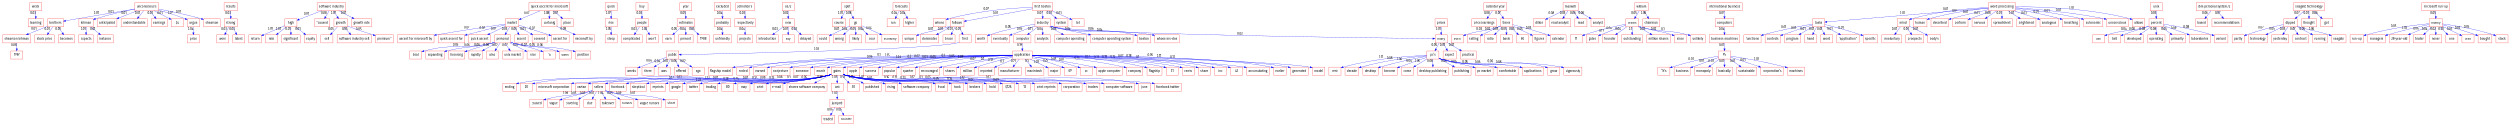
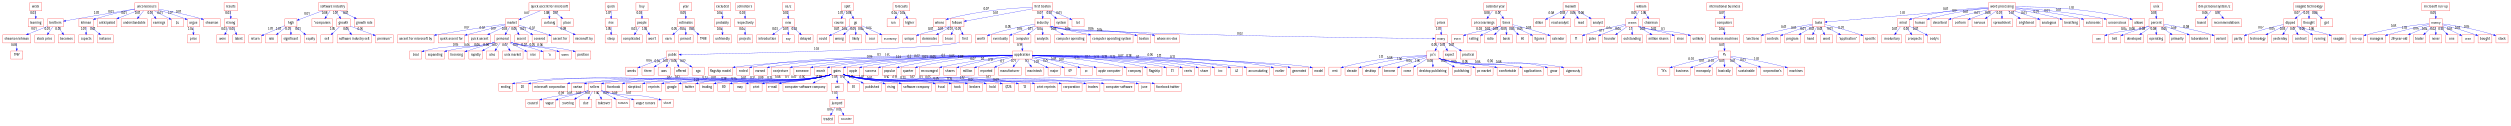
  strict digraph {
    fontname="Fira Sans"
    node [color=red fontname="Fira Sans" shape=box]
    edge [color=blue fontname="Fira Sans" xlabel=0.01]
    week
    learning
    n3 [label="unconscious's"]
    brothers
    lehman
    anticipated
    understandable
    earnings
    "$4"
    argue
    shearson
    "shearson lehman"
    "stock price"
    becomes
    expects
    instance
    price
    1987
    results
    strong
    were
    latest
    "software industry"
    high
-   "''companies" [label="''caused"]
+   "''companies"
    growth
    "growth rate"
    return
    rate
    significant
    equity
    sell
    "software industry sell"
    "premium''"
    "quick ascent for microsoft"
    market
    vartanig
    place
    "ascent for microsoft by"
    "quick ascent for"
    "quick ascent"
    personal
    ascent
    covered
    "ascent for"
    "microsoft by"
    deal
    expanding
    licensing
    rapidly
    also
    "unix market"
    nice
    "''a"
    owns
    position
    quick
    rise
    steep
    buy
    people
    complicated
    "won't"
    year
    estimates
    earn
    present
    1988
    excluded
    probably
    unfriendly
    "johnston's"
    respectively
    projects
    "os/2"
    new
    introduction
    say
    delayed
    split
    course
    go
    could
    wrong
    likely
    sour
    economy
    forecasts
    run
    higher
    "first boston"
    whose
    follows
    industry
    system
    lot
    unique
    dominates
    bruce
    first
    worth
    eventually
    computer
    many
    analysts
    "computer operating"
    "computer operating system"
    boston
    "whose ms-dos"
    public
    application
    "pc's"
    expect
    practical
    weeks
    three
    was
    offered
    ago
    "flagship model"
    ended
    earned
    conjecture
    someone
    march
    gains
    apple
    success
    popular
    quarter
    encouraged
    shares
    million
    reported
    manufacturer
    macintosh
    major
    69
    pc
    "apple computer"
    company
    flagship
    31
    cents
    share
    inc
    42
    accumulating
    earlier
    generated
    model
    rest
    decade
    desktop
    become
    come
    "desktop publishing"
    publishing
    "pc market"
    comfortable
    applications
    grow
    vigorously
    prices
    ending
    20
    "microsoft corporation"
    vartan
    sellers
    facebook
    skeptical
    reprints
    google
    twitter
    trading
    80
    may
    print
    "e-mail"
-   "computer software company" [label="shares software company"]
+   "computer software company"
    last
    30
    published
    rising
    "software company"
    fiscal
    took
    brokers
    hold
    "$126"
    13
    "print reprints"
    corporation
    traders
    "computer software"
    june
    "facebook twitter"
    caused
    vague
    covering
    due
    takeover
    rumors
    "vague rumors"
    short
    jumped
    traded
    counter
    "calendar year"
    "price/earnings"
    times
    even
    selling
    ratio
    basis
    60
    figures
    calendar
    maxwell
    dillon
    "read analyst"
    read
    analyst
    william
    seems
    chairman
    11
    gates
    founder
    outstanding
    "million shares"
    since
    unlikely
    "international business"
    computers
    "business machines"
    95
    "''it's"
    business
    monopoly
    basically
    sustainable
    "corporation's"
    machines
    "word processing"
    tasks
    mind
    human
    described
    perform
    nervous
    spreadsheet
    brightened
    analogous
    breathing
    autonomic
    unconscious
    allows
    functions
    controls
    program
    hand
    word
    "''application''"
    specific
    involuntary
    prospects
    "body's"
    unix
    percent
    use
    bell
    developed
    operating
    primarily
    laboratories
    variant
    "ibm personal system/2"
    based
    recommendations
    "seagate technology"
    dipped
    thought
    got
    partly
    technology
    yesterday
    contract
    running
    seagate
    "microsoft run-up"
    money
    "run-up"
    managers
    "28-year-old"
    trader
    never
    one
    seen
    bought
    stock
    week -> learning [xlabel=0.03]
    n3 -> brothers
    n3 -> lehman
    n3 -> anticipated
    n3 -> understandable
    n3 -> earnings
    n3 -> "$4"
    n3 -> argue [xlabel=0.07]
    n3 -> shearson
    brothers -> "shearson lehman"
    brothers -> "stock price"
    brothers -> becomes
    lehman -> expects
    lehman -> instance
    argue -> price [xlabel=0.04]
    "shearson lehman" -> 1987 [xlabel=0.08]
    results -> strong [xlabel=0.03]
    strong -> were [xlabel=0.03]
    strong -> latest [xlabel=0.03]
    "software industry" -> high
    "software industry" -> "''companies" [xlabel=0.08]
    "software industry" -> growth [xlabel=0.07]
    "software industry" -> "growth rate"
    high -> return
    high -> rate
    high -> significant
    high -> equity
    growth -> sell [xlabel=0.05]
    growth -> "software industry sell" [xlabel=0.05]
    growth -> "premium''" [xlabel=0.05]
    "quick ascent for microsoft" -> market [xlabel=0.07]
    "quick ascent for microsoft" -> vartanig [xlabel=0.08]
    "quick ascent for microsoft" -> place [xlabel=0.07]
    market -> "ascent for microsoft by" [xlabel=0.07]
    market -> "quick ascent for" [xlabel=0.07]
    market -> "quick ascent" [xlabel=0.07]
    market -> personal [xlabel=0.05]
    market -> ascent [xlabel=0.05]
    market -> covered
    market -> "ascent for" [xlabel=0.07]
    vartanig -> "microsoft by" [xlabel=0.08]
    personal -> deal [xlabel=0.05]
    personal -> expanding [xlabel=0.06]
    personal -> licensing [xlabel=0.06]
    personal -> rapidly [xlabel=0.06]
    personal -> also [xlabel=0.02]
    personal -> "unix market" [xlabel=0.07]
    personal -> nice [xlabel=0.07]
    personal -> "''a" [xlabel=0.07]
    personal -> owns [xlabel=0.05]
    personal -> position [xlabel=0.06]
    quick -> rise [xlabel=0.07]
    rise -> steep [xlabel=0.05]
    buy -> people [xlabel=0.03]
    people -> complicated [xlabel=0.03]
    people -> "won't" [xlabel=0.03]
    year -> estimates [xlabel=0.05]
    estimates -> earn [xlabel=0.05]
    estimates -> present [xlabel=0.04]
    estimates -> 1988 [xlabel=0.05]
    excluded -> probably [xlabel=0.04]
    probably -> unfriendly [xlabel=0.04]
    "johnston's" -> respectively [xlabel=0.03]
    respectively -> projects [xlabel=0.04]
    "os/2" -> new [xlabel=0.02]
    new -> introduction [xlabel=0.03]
    new -> say
    new -> delayed [xlabel=0.03]
    split -> course
    split -> go [xlabel=0.08]
    go -> could
    go -> wrong [xlabel=0.04]
    go -> likely [xlabel=0.05]
    go -> sour [xlabel=0.04]
    go -> economy [xlabel=0.06]
    forecasts -> run [xlabel=0.04]
    forecasts -> higher [xlabel=0.04]
    "first boston" -> whose [xlabel=0.07]
    "first boston" -> follows
    "first boston" -> industry [xlabel=0.07]
    "first boston" -> system
    "first boston" -> lot
    follows -> unique
    follows -> dominates
    follows -> bruce
    follows -> first
    industry -> worth [xlabel=0.05]
    industry -> eventually [xlabel=0.05]
    industry -> computer [xlabel=0.11]
    industry -> many [xlabel=0.03]
    industry -> analysts [xlabel=0.04]
    industry -> "computer operating" [xlabel=0.06]
    industry -> "computer operating system" [xlabel=0.04]
    industry -> boston [xlabel=0.06]
    industry -> "whose ms-dos" [xlabel=0.04]
    first -> public [xlabel=0.03]
    computer -> application [xlabel=0.19]
    many -> "pc's" [xlabel=0.05]
    many -> expect
    many -> practical
    public -> weeks [xlabel=0.04]
    public -> three [xlabel=0.04]
    public -> was [xlabel=0.02]
    public -> offered [xlabel=0.06]
    public -> ago [xlabel=0.02]
    application -> "flagship model" [xlabel=0.06]
    application -> ended [xlabel=0.1]
    application -> earned [xlabel=0.15]
    application -> conjecture [xlabel=0.24]
    application -> someone [xlabel=0.2]
    application -> march [xlabel=0.07]
    application -> gains
    application -> apple [xlabel=0.05]
    application -> success [xlabel=0.1]
    application -> popular [xlabel=0.05]
    application -> quarter [xlabel=0.09]
    application -> encouraged [xlabel=0.07]
    application -> shares [xlabel=0.1]
    application -> million [xlabel=0.12]
    application -> reported [xlabel=0.1]
    application -> manufacturer [xlabel=0.21]
    application -> macintosh [xlabel=0.1]
    application -> major [xlabel=0.03]
    application -> 69 [xlabel=0.25]
    application -> pc [xlabel=0.05]
    application -> "apple computer" [xlabel=0.07]
    application -> company [xlabel=0.15]
    application -> flagship [xlabel=0.17]
    application -> 31 [xlabel=0.21]
    application -> cents [xlabel=0.19]
    application -> share [xlabel=0.12]
    application -> inc [xlabel=0.07]
    application -> 42 [xlabel=0.18]
    application -> accumulating [xlabel=0.1]
    application -> earlier [xlabel=0.05]
    application -> generated [xlabel=0.11]
    application -> model [xlabel=0.11]
    "pc's" -> rest [xlabel=0.11]
    "pc's" -> decade [xlabel=0.08]
    "pc's" -> desktop [xlabel=0.06]
    "pc's" -> become [xlabel=0.04]
    "pc's" -> come [xlabel=0.05]
    "pc's" -> "desktop publishing" [xlabel=0.08]
    "pc's" -> publishing [xlabel=0.06]
    "pc's" -> "pc market" [xlabel=0.06]
    "pc's" -> comfortable [xlabel=0.05]
    "pc's" -> applications [xlabel=0.06]
    "pc's" -> grow [xlabel=0.06]
    "pc's" -> vigorously [xlabel=0.08]
    gains -> ending [xlabel=0.17]
    gains -> 20 [xlabel=0.12]
    gains -> "microsoft corporation" [xlabel=0.22]
    gains -> vartan [xlabel=0.13]
    gains -> sellers
    gains -> facebook [xlabel=0.18]
    gains -> skeptical [xlabel=0.14]
    gains -> reprints [xlabel=0.07]
    gains -> google [xlabel=0.17]
    gains -> twitter [xlabel=0.08]
    gains -> trading [xlabel=0.13]
    gains -> 80 [xlabel=0.08]
    gains -> may [xlabel=0.1]
    gains -> print [xlabel=0.07]
    gains -> "e-mail" [xlabel=0.05]
    gains -> "computer software company" [xlabel=0.29]
    gains -> last [xlabel=0.05]
    gains -> 30 [xlabel=0.31]
    gains -> published [xlabel=0.11]
    gains -> rising [xlabel=0.07]
    gains -> "software company" [xlabel=0.07]
    gains -> fiscal [xlabel=0.16]
    gains -> took [xlabel=0.11]
    gains -> brokers [xlabel=0.13]
    gains -> hold [xlabel=0.17]
    gains -> "$126" [xlabel=0.1]
    gains -> 13 [xlabel=0.05]
    gains -> "print reprints" [xlabel=0.05]
    gains -> corporation [xlabel=0.14]
    gains -> traders [xlabel=0.12]
    gains -> "computer software" [xlabel=0.07]
    gains -> june [xlabel=0.12]
    gains -> "facebook twitter" [xlabel=0.09]
    prices -> many
    sellers -> caused [xlabel=0.09]
    sellers -> vague [xlabel=0.05]
    sellers -> covering [xlabel=0.05]
    sellers -> due [xlabel=0.07]
    sellers -> takeover [xlabel=0.06]
    sellers -> rumors [xlabel=0.05]
    sellers -> "vague rumors" [xlabel=0.09]
    sellers -> short [xlabel=0.07]
    last -> jumped [xlabel=0.02]
    jumped -> traded [xlabel=0.04]
    jumped -> counter [xlabel=0.05]
    "calendar year" -> "price/earnings" [xlabel=0.08]
    "calendar year" -> times [xlabel=0.07]
    times -> even [xlabel=0.03]
    times -> selling [xlabel=0.02]
    times -> ratio [xlabel=0.05]
    times -> basis [xlabel=0.05]
    times -> 60 [xlabel=0.05]
    times -> figures [xlabel=0.05]
    times -> calendar [xlabel=0.05]
    maxwell -> dillon [xlabel=0.08]
    maxwell -> "read analyst" [xlabel=0.05]
    maxwell -> read [xlabel=0.06]
    maxwell -> analyst [xlabel=0.06]
    william -> seems [xlabel=0.05]
    william -> chairman [xlabel=0.06]
    seems -> 11 [xlabel=0.11]
    seems -> gates [xlabel=0.04]
    seems -> founder [xlabel=0.04]
    seems -> outstanding [xlabel=0.1]
    seems -> "million shares" [xlabel=0.03]
    seems -> since [xlabel=0.02]
    seems -> unlikely [xlabel=0.1]
    "international business" -> computers [xlabel=0.07]
    computers -> "business machines" [xlabel=0.04]
    "business machines" -> 95
    95 -> "''it's"
    95 -> business
    95 -> monopoly
    95 -> basically
    95 -> sustainable
    95 -> "corporation's"
    95 -> machines
    "word processing" -> tasks
    "word processing" -> mind
    "word processing" -> human [xlabel=0.07]
    "word processing" -> described
    "word processing" -> perform
    "word processing" -> nervous [xlabel=0.06]
    "word processing" -> spreadsheet
    "word processing" -> brightened
    "word processing" -> analogous
    "word processing" -> breathing
    "word processing" -> autonomic
    "word processing" -> unconscious
    "word processing" -> allows [xlabel=0.02]
    tasks -> functions
    tasks -> controls
    tasks -> program
    tasks -> hand
    tasks -> word
    tasks -> "''application''"
    tasks -> specific
    mind -> involuntary
    mind -> prospects
    mind -> "body's"
    unix -> percent [xlabel=0.05]
    percent -> use [xlabel=0.04]
    percent -> bell [xlabel=0.08]
    percent -> developed [xlabel=0.08]
    percent -> operating [xlabel=0.08]
    percent -> primarily [xlabel=0.05]
    percent -> laboratories [xlabel=0.09]
    percent -> variant [xlabel=0.08]
    "ibm personal system/2" -> based [xlabel=0.06]
    "ibm personal system/2" -> recommendations [xlabel=0.07]
    "seagate technology" -> dipped [xlabel=0.07]
    "seagate technology" -> thought
    "seagate technology" -> got [xlabel=0.06]
    dipped -> partly [xlabel=0.07]
    dipped -> technology [xlabel=0.05]
    dipped -> yesterday [xlabel=0.05]
    dipped -> contract [xlabel=0.07]
    dipped -> running [xlabel=0.05]
    dipped -> seagate [xlabel=0.06]
    "microsoft run-up" -> money [xlabel=0.05]
    money -> "run-up" [xlabel=0.05]
    money -> managers [xlabel=0.03]
    money -> "28-year-old" [xlabel=0.04]
    money -> trader [xlabel=0.04]
    money -> never [xlabel=0.02]
    money -> one
    money -> seen [xlabel=0.03]
    money -> bought [xlabel=0.03]
    money -> stock [xlabel=0.05]
  }
